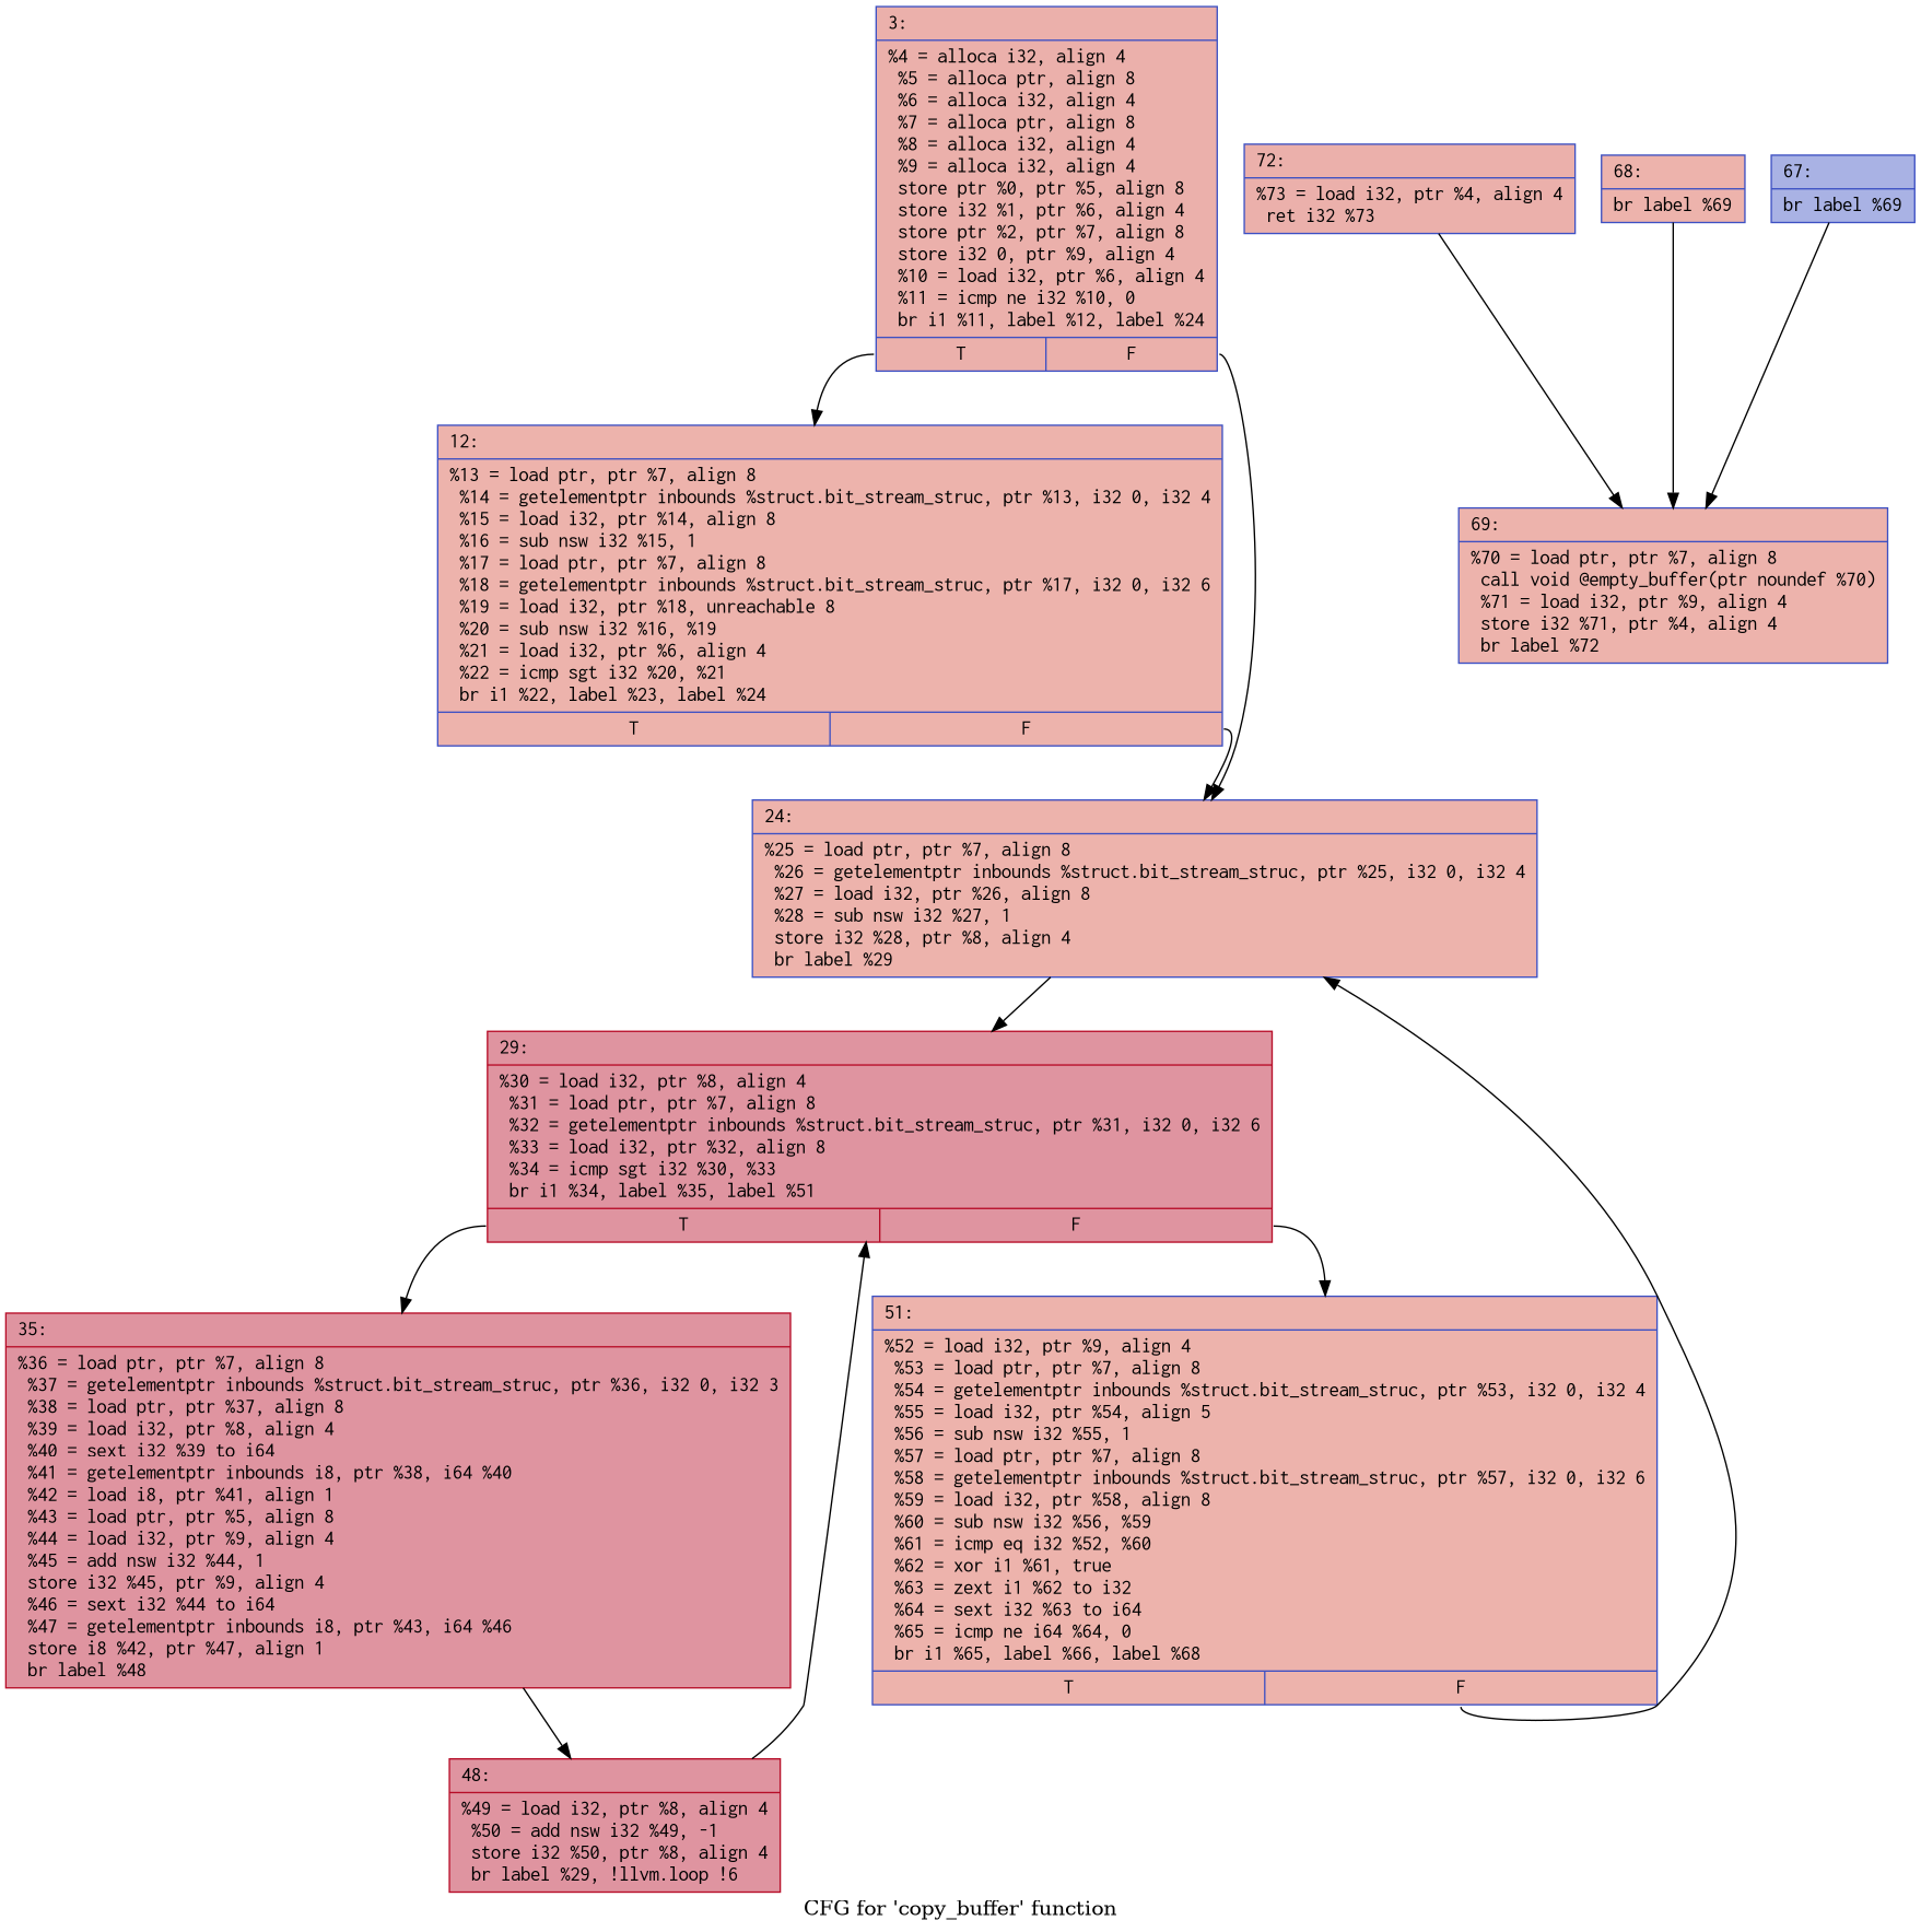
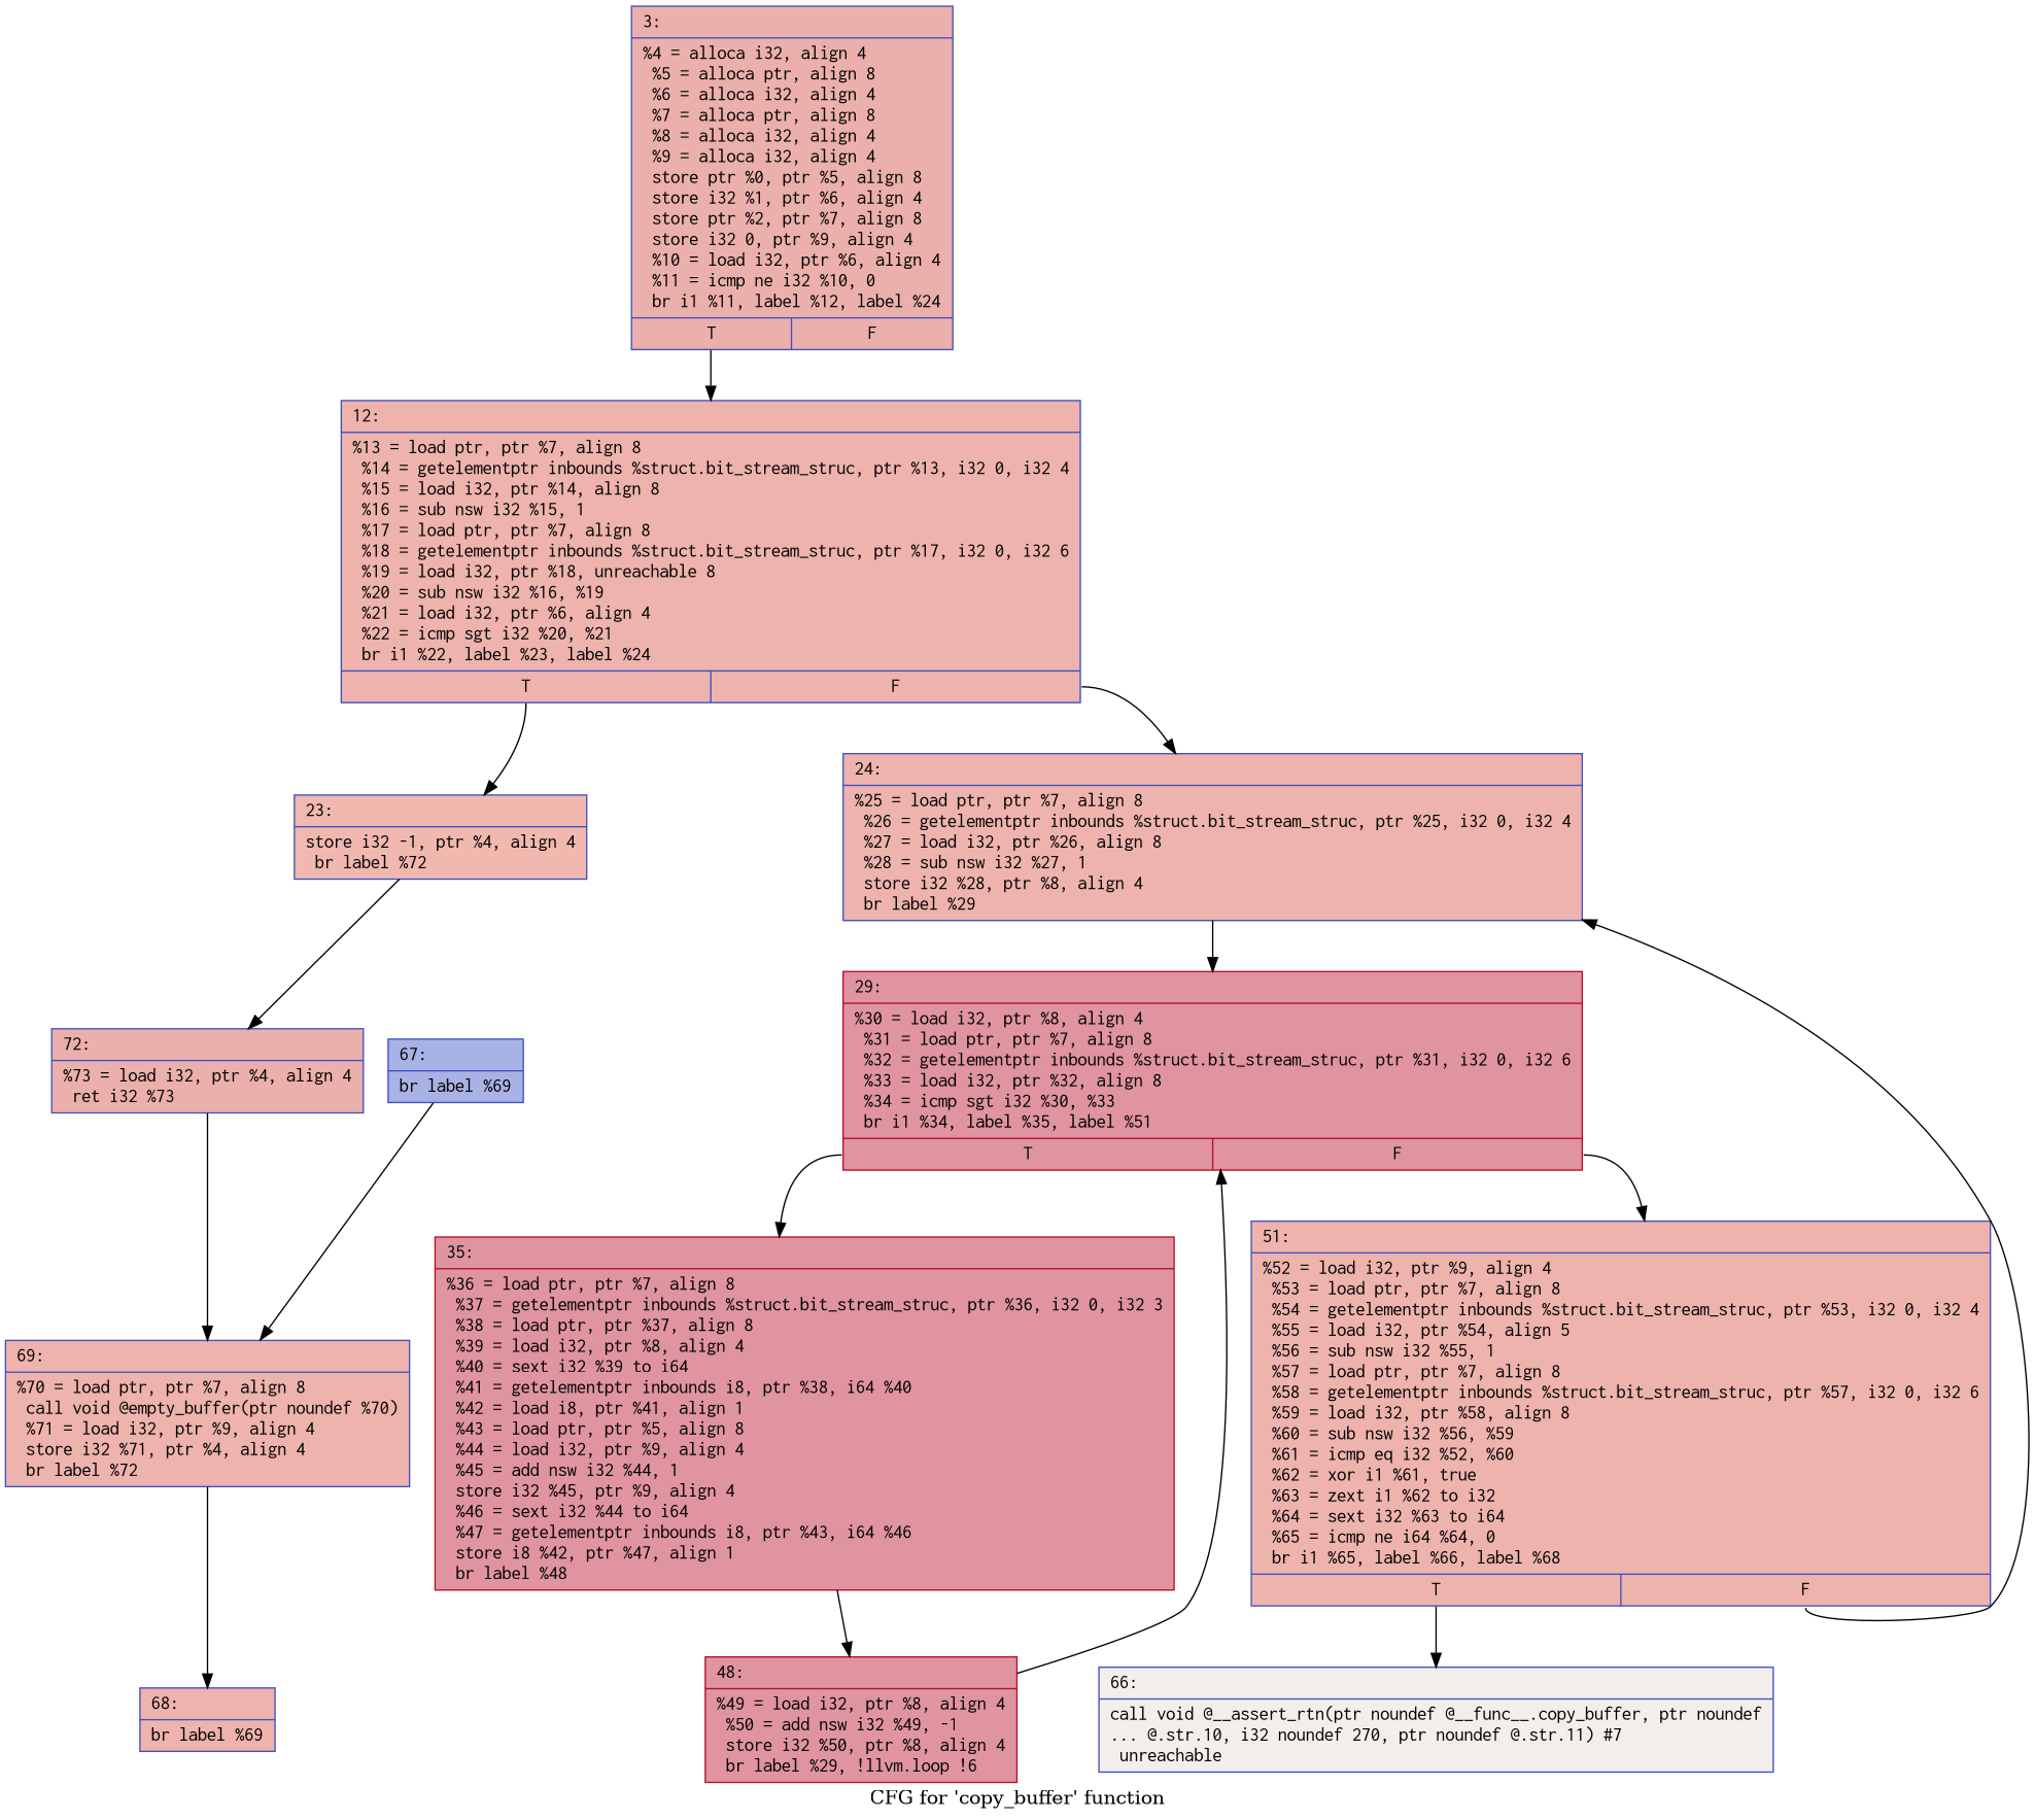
  digraph {
    label="CFG for 'copy_buffer' function"
    node [color="#3d50c3ff" fillcolor="#d6524470" fontname=Courier shape=record style=filled]
    n1 [fillcolor="#d24b4070" label="{3:\l|  %4 = alloca i32, align 4\l  %5 = alloca ptr, align 8\l  %6 = alloca i32, align 4\l  %7 = alloca ptr, align 8\l  %8 = alloca i32, align 4\l  %9 = alloca i32, align 4\l  store ptr %0, ptr %5, align 8\l  store i32 %1, ptr %6, align 4\l  store ptr %2, ptr %7, align 8\l  store i32 0, ptr %9, align 4\l  %10 = load i32, ptr %6, align 4\l  %11 = icmp ne i32 %10, 0\l  br i1 %11, label %12, label %24\l|{<s0>T|<s1>F}}"]
    n2 [label="{12:\l|  %13 = load ptr, ptr %7, align 8\l  %14 = getelementptr inbounds %struct.bit_stream_struc, ptr %13, i32 0, i32 4\l  %15 = load i32, ptr %14, align 8\l  %16 = sub nsw i32 %15, 1\l  %17 = load ptr, ptr %7, align 8\l  %18 = getelementptr inbounds %struct.bit_stream_struc, ptr %17, i32 0, i32 6\l  %19 = load i32, ptr %18, unreachable 8\l  %20 = sub nsw i32 %16, %19\l  %21 = load i32, ptr %6, align 4\l  %22 = icmp sgt i32 %20, %21\l  br i1 %22, label %23, label %24\l|{<s0>T|<s1>F}}"]
    n3 [label="{24:\l|  %25 = load ptr, ptr %7, align 8\l  %26 = getelementptr inbounds %struct.bit_stream_struc, ptr %25, i32 0, i32 4\l  %27 = load i32, ptr %26, align 8\l  %28 = sub nsw i32 %27, 1\l  store i32 %28, ptr %8, align 4\l  br label %29\l}"]
+   n4 [fillcolor="#dc5d4a70" label="{23:\l|  store i32 -1, ptr %4, align 4\l  br label %72\l}"]
    n5 [color="#b70d28ff" fillcolor="#b70d2870" label="{29:\l|  %30 = load i32, ptr %8, align 4\l  %31 = load ptr, ptr %7, align 8\l  %32 = getelementptr inbounds %struct.bit_stream_struc, ptr %31, i32 0, i32 6\l  %33 = load i32, ptr %32, align 8\l  %34 = icmp sgt i32 %30, %33\l  br i1 %34, label %35, label %51\l|{<s0>T|<s1>F}}"]
    n6 [fillcolor="#d24b4070" label="{72:\l|  %73 = load i32, ptr %4, align 4\l  ret i32 %73\l}"]
    n7 [color="#b70d28ff" fillcolor="#b70d2870" label="{35:\l|  %36 = load ptr, ptr %7, align 8\l  %37 = getelementptr inbounds %struct.bit_stream_struc, ptr %36, i32 0, i32 3\l  %38 = load ptr, ptr %37, align 8\l  %39 = load i32, ptr %8, align 4\l  %40 = sext i32 %39 to i64\l  %41 = getelementptr inbounds i8, ptr %38, i64 %40\l  %42 = load i8, ptr %41, align 1\l  %43 = load ptr, ptr %5, align 8\l  %44 = load i32, ptr %9, align 4\l  %45 = add nsw i32 %44, 1\l  store i32 %45, ptr %9, align 4\l  %46 = sext i32 %44 to i64\l  %47 = getelementptr inbounds i8, ptr %43, i64 %46\l  store i8 %42, ptr %47, align 1\l  br label %48\l}"]
    n8 [label="{51:\l|  %52 = load i32, ptr %9, align 4\l  %53 = load ptr, ptr %7, align 8\l  %54 = getelementptr inbounds %struct.bit_stream_struc, ptr %53, i32 0, i32 4\l  %55 = load i32, ptr %54, align 5\l  %56 = sub nsw i32 %55, 1\l  %57 = load ptr, ptr %7, align 8\l  %58 = getelementptr inbounds %struct.bit_stream_struc, ptr %57, i32 0, i32 6\l  %59 = load i32, ptr %58, align 8\l  %60 = sub nsw i32 %56, %59\l  %61 = icmp eq i32 %52, %60\l  %62 = xor i1 %61, true\l  %63 = zext i1 %62 to i32\l  %64 = sext i32 %63 to i64\l  %65 = icmp ne i64 %64, 0\l  br i1 %65, label %66, label %68\l|{<s0>T|<s1>F}}"]
    n9 [label="{69:\l|  %70 = load ptr, ptr %7, align 8\l  call void @empty_buffer(ptr noundef %70)\l  %71 = load i32, ptr %9, align 4\l  store i32 %71, ptr %4, align 4\l  br label %72\l}"]
    n10 [color="#b70d28ff" fillcolor="#b70d2870" label="{48:\l|  %49 = load i32, ptr %8, align 4\l  %50 = add nsw i32 %49, -1\l  store i32 %50, ptr %8, align 4\l  br label %29, !llvm.loop !6\l}"]
+   n11 [fillcolor="#e5d8d170" label="{66:\l|  call void @__assert_rtn(ptr noundef @__func__.copy_buffer, ptr noundef\l... @.str.10, i32 noundef 270, ptr noundef @.str.11) #7\l  unreachable\l}"]
    n12 [label="{68:\l|  br label %69\l}"]
    n13 [fillcolor="#3d50c370" label="{67:\l|  br label %69\l}"]
    n1 -> n2 [tailport=s0]
-   n1 -> n3 [tailport=s1]
    n2 -> n3 [tailport=s1]
+   n2 -> n4 [tailport=s0]
    n3 -> n5
+   n4 -> n6
    n5 -> n7 [tailport=s0]
    n5 -> n8 [tailport=s1]
    n6 -> n9
    n7 -> n10
    n8 -> n3 [tailport=s1]
+   n8 -> n11 [tailport=s0]
    n10 -> n5
-   n12 -> n9
+   n9 -> n12
    n13 -> n9
  }
